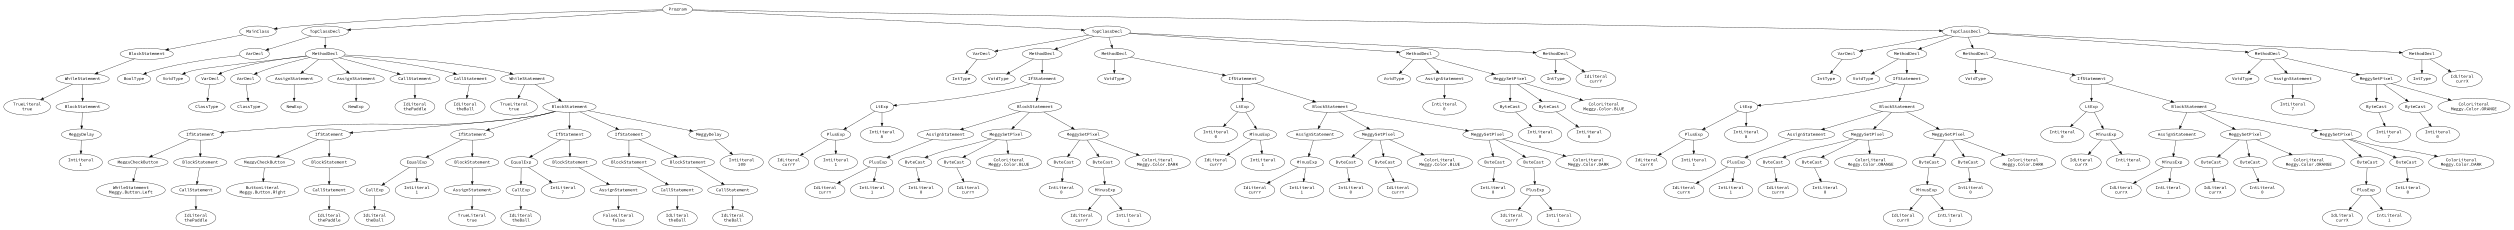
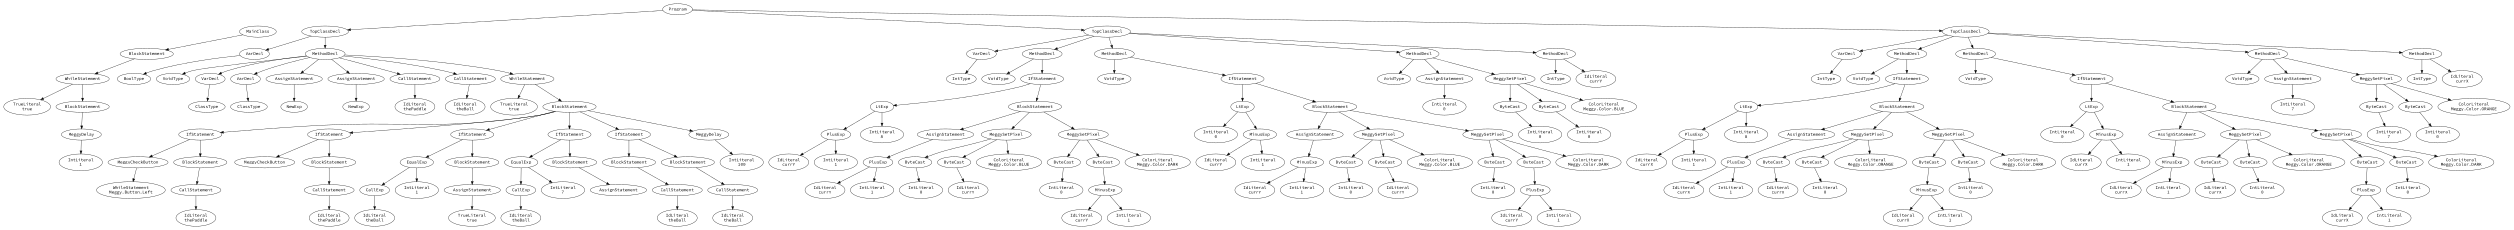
  digraph {
    fontname="Source Code Pro"
    node [fontname="Source Code Pro"]
    edge [fontname="Source Code Pro"]
    n1 [label=Program]
    n2 [label=MainClass]
    n3 [label=TopClassDecl]
    n4 [label=TopClassDecl]
    n5 [label=TopClassDecl]
    n6 [label=BlockStatement]
    n7 [label=VarDecl]
    n8 [label=MethodDecl]
    n9 [label=VarDecl]
    n10 [label=MethodDecl]
    n11 [label=MethodDecl]
    n12 [label=MethodDecl]
    n13 [label=MethodDecl]
    n14 [label=VarDecl]
    n15 [label=MethodDecl]
    n16 [label=MethodDecl]
    n17 [label=MethodDecl]
    n18 [label=MethodDecl]
    n19 [label=WhileStatement]
    n20 [label="TrueLiteral\ntrue"]
    n21 [label=BlockStatement]
    n22 [label=MeggyDelay]
    n23 [label="IntLiteral\n1"]
    n24 [label=BoolType]
    n25 [label=VoidType]
    n26 [label=VarDecl]
    n27 [label=VarDecl]
    n28 [label=AssignStatement]
    n29 [label=AssignStatement]
    n30 [label=CallStatement]
    n31 [label=CallStatement]
    n32 [label=WhileStatement]
    n33 [label=ClassType]
    n34 [label=ClassType]
    n35 [label=NewExp]
    n36 [label=NewExp]
    n37 [label="IdLiteral\nthePaddle"]
    n38 [label="IdLiteral\ntheBall"]
    n39 [label="TrueLiteral\ntrue"]
    n40 [label=BlockStatement]
    n41 [label=IfStatement]
    n42 [label=IfStatement]
    n43 [label=IfStatement]
    n44 [label=IfStatement]
    n45 [label=IfStatement]
    n46 [label=MeggyDelay]
    n47 [label=MeggyCheckButton]
    n48 [label=BlockStatement]
    n49 [label=MeggyCheckButton]
    n50 [label=BlockStatement]
    n51 [label=EqualExp]
    n52 [label=BlockStatement]
    n53 [label=EqualExp]
    n54 [label=BlockStatement]
    n55 [label=BlockStatement]
    n56 [label=BlockStatement]
    n57 [label="IntLiteral\n100"]
    n58 [label="WhileStatement\nMeggy.Button.Left"]
    n59 [label=CallStatement]
    n60 [label="IdLiteral\nthePaddle"]
-   n61 [label="ButtonLiteral\nMeggy.Button.Right"]
    n62 [label=CallStatement]
    n63 [label="IdLiteral\nthePaddle"]
    n64 [label=CallExp]
    n65 [label="IntLiteral\n1"]
    n66 [label=AssignStatement]
    n67 [label="IdLiteral\ntheBall"]
    n68 [label="TrueLiteral\ntrue"]
    n69 [label=CallExp]
    n70 [label="IntLiteral\n7"]
    n71 [label=AssignStatement]
    n72 [label="IdLiteral\ntheBall"]
-   n73 [label="FalseLiteral\nfalse"]
    n74 [label=CallStatement]
    n75 [label=CallStatement]
    n76 [label="IdLiteral\ntheBall"]
    n77 [label="IdLiteral\ntheBall"]
    n78 [label=IntType]
    n79 [label=VoidType]
    n80 [label=IfStatement]
    n81 [label=VoidType]
    n82 [label=IfStatement]
    n83 [label=VoidType]
    n84 [label=AssignStatement]
    n85 [label=MeggySetPixel]
    n86 [label=IntType]
    n87 [label="IdLiteral\ncurrY"]
    n88 [label=LtExp]
    n89 [label=BlockStatement]
    n90 [label=PlusExp]
    n91 [label="IntLiteral\n8"]
    n92 [label=AssignStatement]
    n93 [label=MeggySetPixel]
    n94 [label=MeggySetPixel]
    n95 [label="IdLiteral\ncurrY"]
    n96 [label="IntLiteral\n1"]
    n97 [label=PlusExp]
    n98 [label=ByteCast]
    n99 [label=ByteCast]
    n100 [label="ColorLiteral\nMeggy.Color.BLUE"]
    n101 [label=ByteCast]
    n102 [label=ByteCast]
    n103 [label="ColorLiteral\nMeggy.Color.DARK"]
    n104 [label="IdLiteral\ncurrY"]
    n105 [label="IntLiteral\n1"]
    n106 [label="IntLiteral\n0"]
    n107 [label="IdLiteral\ncurrY"]
    n108 [label="IntLiteral\n0"]
    n109 [label=MinusExp]
    n110 [label="IdLiteral\ncurrY"]
    n111 [label="IntLiteral\n1"]
    n112 [label=LtExp]
    n113 [label=BlockStatement]
    n114 [label="IntLiteral\n0"]
    n115 [label=MinusExp]
    n116 [label=AssignStatement]
    n117 [label=MeggySetPixel]
    n118 [label=MeggySetPixel]
    n119 [label="IdLiteral\ncurrY"]
    n120 [label="IntLiteral\n1"]
    n121 [label=MinusExp]
    n122 [label=ByteCast]
    n123 [label=ByteCast]
    n124 [label="ColorLiteral\nMeggy.Color.BLUE"]
    n125 [label=ByteCast]
    n126 [label=ByteCast]
    n127 [label="ColorLiteral\nMeggy.Color.DARK"]
    n128 [label="IdLiteral\ncurrY"]
    n129 [label="IntLiteral\n1"]
    n130 [label="IntLiteral\n0"]
    n131 [label="IdLiteral\ncurrY"]
    n132 [label="IntLiteral\n0"]
    n133 [label=PlusExp]
    n134 [label="IdLiteral\ncurrY"]
    n135 [label="IntLiteral\n1"]
    n136 [label="IntLiteral\n0"]
    n137 [label=ByteCast]
    n138 [label=ByteCast]
    n139 [label="ColorLiteral\nMeggy.Color.BLUE"]
    n140 [label="IntLiteral\n0"]
    n141 [label="IntLiteral\n0"]
    n142 [label=IntType]
    n143 [label=VoidType]
    n144 [label=IfStatement]
    n145 [label=VoidType]
    n146 [label=IfStatement]
    n147 [label=VoidType]
    n148 [label=AssignStatement]
    n149 [label=MeggySetPixel]
    n150 [label=IntType]
    n151 [label="IdLiteral\ncurrX"]
    n152 [label=LtExp]
    n153 [label=BlockStatement]
    n154 [label=PlusExp]
    n155 [label="IntLiteral\n8"]
    n156 [label=AssignStatement]
    n157 [label=MeggySetPixel]
    n158 [label=MeggySetPixel]
    n159 [label="IdLiteral\ncurrX"]
    n160 [label="IntLiteral\n1"]
    n161 [label=PlusExp]
    n162 [label=ByteCast]
    n163 [label=ByteCast]
    n164 [label="ColorLiteral\nMeggy.Color.ORANGE"]
    n165 [label=ByteCast]
    n166 [label=ByteCast]
    n167 [label="ColorLiteral\nMeggy.Color.DARK"]
    n168 [label="IdLiteral\ncurrX"]
    n169 [label="IntLiteral\n1"]
    n170 [label="IdLiteral\ncurrX"]
    n171 [label="IntLiteral\n0"]
    n172 [label=MinusExp]
    n173 [label="IntLiteral\n0"]
    n174 [label="IdLiteral\ncurrX"]
    n175 [label="IntLiteral\n1"]
    n176 [label=LtExp]
    n177 [label=BlockStatement]
    n178 [label="IntLiteral\n0"]
    n179 [label=MinusExp]
    n180 [label=AssignStatement]
    n181 [label=MeggySetPixel]
    n182 [label=MeggySetPixel]
    n183 [label="IdLiteral\ncurrX"]
    n184 [label="IntLiteral\n1"]
    n185 [label=MinusExp]
    n186 [label=ByteCast]
    n187 [label=ByteCast]
    n188 [label="ColorLiteral\nMeggy.Color.ORANGE"]
    n189 [label=ByteCast]
    n190 [label=ByteCast]
    n191 [label="ColorLiteral\nMeggy.Color.DARK"]
    n192 [label="IdLiteral\ncurrX"]
    n193 [label="IntLiteral\n1"]
    n194 [label="IdLiteral\ncurrX"]
    n195 [label="IntLiteral\n0"]
    n196 [label=PlusExp]
    n197 [label="IntLiteral\n0"]
    n198 [label="IdLiteral\ncurrX"]
    n199 [label="IntLiteral\n1"]
    n200 [label="IntLiteral\n7"]
    n201 [label=ByteCast]
    n202 [label=ByteCast]
    n203 [label="ColorLiteral\nMeggy.Color.ORANGE"]
    n204 [label="IntLiteral\n7"]
    n205 [label="IntLiteral\n0"]
-   n1 -> n2
    n1 -> n3
    n1 -> n4
    n1 -> n5
    n2 -> n6
    n3 -> n7
    n3 -> n8
    n4 -> n9
    n4 -> n10
    n4 -> n11
    n4 -> n12
    n4 -> n13
    n5 -> n14
    n5 -> n15
    n5 -> n16
    n5 -> n17
    n5 -> n18
    n6 -> n19
    n7 -> n24
    n8 -> n25
    n8 -> n26
    n8 -> n27
    n8 -> n28
    n8 -> n29
    n8 -> n30
    n8 -> n31
    n8 -> n32
    n9 -> n78
    n10 -> n79
    n10 -> n80
    n11 -> n81
    n11 -> n82
    n12 -> n83
    n12 -> n84
    n12 -> n85
    n13 -> n86
    n13 -> n87
    n14 -> n142
    n15 -> n143
    n15 -> n144
    n16 -> n145
    n16 -> n146
    n17 -> n147
    n17 -> n148
    n17 -> n149
    n18 -> n150
    n18 -> n151
    n19 -> n20
    n19 -> n21
    n21 -> n22
    n22 -> n23
    n26 -> n33
    n27 -> n34
    n28 -> n35
    n29 -> n36
    n30 -> n37
    n31 -> n38
    n32 -> n39
    n32 -> n40
    n40 -> n41
    n40 -> n42
    n40 -> n43
    n40 -> n44
    n40 -> n45
    n40 -> n46
    n41 -> n47
    n41 -> n48
    n42 -> n49
    n42 -> n50
    n43 -> n51
    n43 -> n52
    n44 -> n53
    n44 -> n54
    n45 -> n55
    n45 -> n56
    n46 -> n57
    n47 -> n58
    n48 -> n59
-   n49 -> n61
    n50 -> n62
    n51 -> n64
    n51 -> n65
    n52 -> n66
    n53 -> n69
    n53 -> n70
    n54 -> n71
    n55 -> n74
    n56 -> n75
    n59 -> n60
    n62 -> n63
    n64 -> n67
    n66 -> n68
    n69 -> n72
-   n71 -> n73
    n74 -> n76
    n75 -> n77
    n80 -> n88
    n80 -> n89
    n82 -> n112
    n82 -> n113
    n84 -> n136
    n85 -> n137
    n85 -> n138
    n85 -> n139
    n88 -> n90
    n88 -> n91
    n89 -> n92
    n89 -> n93
    n89 -> n94
    n90 -> n95
    n90 -> n96
    n92 -> n97
    n93 -> n98
    n93 -> n99
    n93 -> n100
    n94 -> n101
    n94 -> n102
    n94 -> n103
    n97 -> n104
    n97 -> n105
    n98 -> n106
    n99 -> n107
    n101 -> n108
    n102 -> n109
    n109 -> n110
    n109 -> n111
    n112 -> n114
    n112 -> n115
    n113 -> n116
    n113 -> n117
    n113 -> n118
    n115 -> n119
    n115 -> n120
    n116 -> n121
    n117 -> n122
    n117 -> n123
    n117 -> n124
    n118 -> n125
    n118 -> n126
    n118 -> n127
    n121 -> n128
    n121 -> n129
    n122 -> n130
    n123 -> n131
    n125 -> n132
    n126 -> n133
    n133 -> n134
    n133 -> n135
    n137 -> n140
    n138 -> n141
    n144 -> n152
    n144 -> n153
    n146 -> n176
    n146 -> n177
    n148 -> n200
    n149 -> n201
    n149 -> n202
    n149 -> n203
    n152 -> n154
    n152 -> n155
    n153 -> n156
    n153 -> n157
    n153 -> n158
    n154 -> n159
    n154 -> n160
    n156 -> n161
    n157 -> n162
    n157 -> n163
    n157 -> n164
    n158 -> n165
    n158 -> n166
    n158 -> n167
    n161 -> n168
    n161 -> n169
    n162 -> n170
    n163 -> n171
    n165 -> n172
    n166 -> n173
    n172 -> n174
    n172 -> n175
    n176 -> n178
    n176 -> n179
    n177 -> n180
    n177 -> n181
    n177 -> n182
    n179 -> n183
    n179 -> n184
    n180 -> n185
    n181 -> n186
    n181 -> n187
    n181 -> n188
    n182 -> n189
    n182 -> n190
    n182 -> n191
    n185 -> n192
    n185 -> n193
    n186 -> n194
    n187 -> n195
    n189 -> n196
    n190 -> n197
    n196 -> n198
    n196 -> n199
    n201 -> n204
    n202 -> n205
  }
